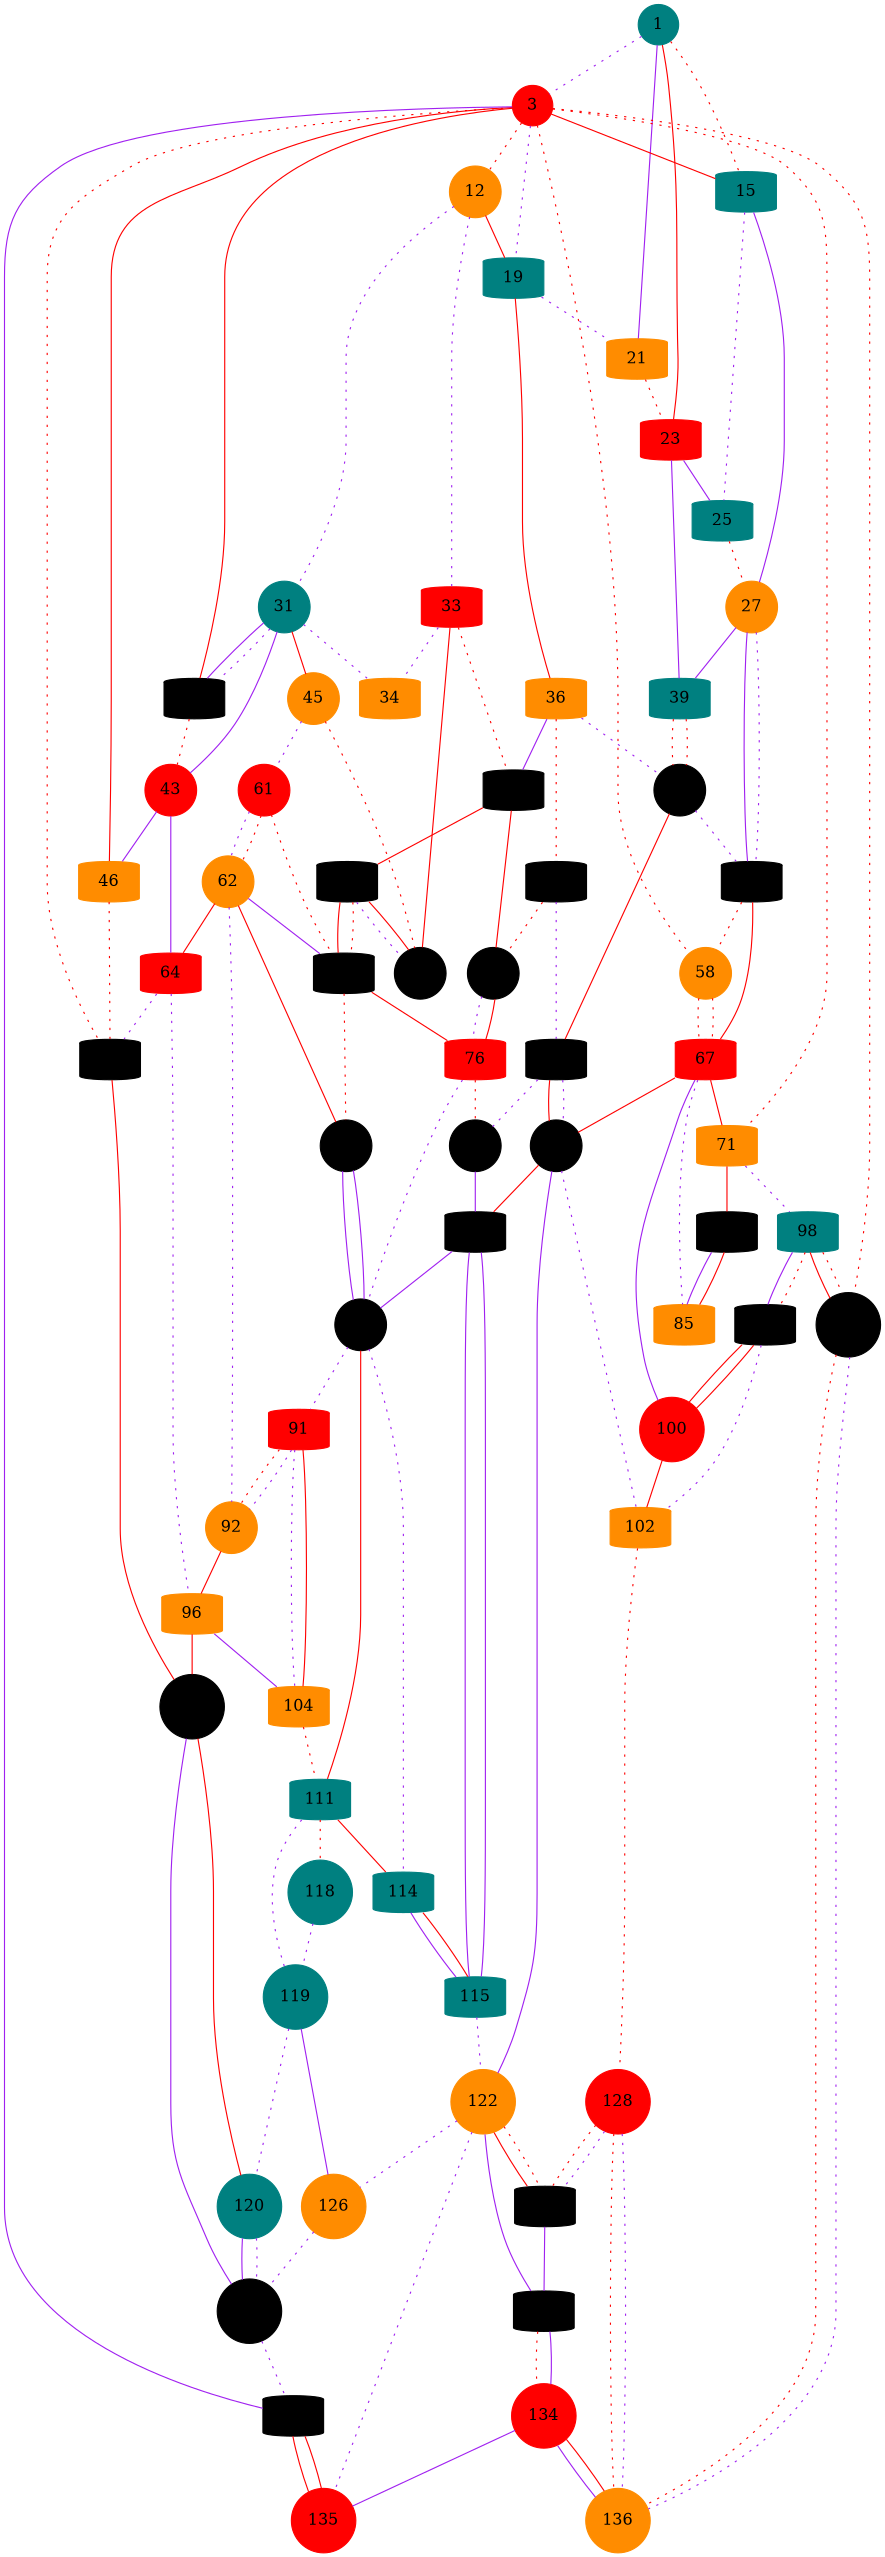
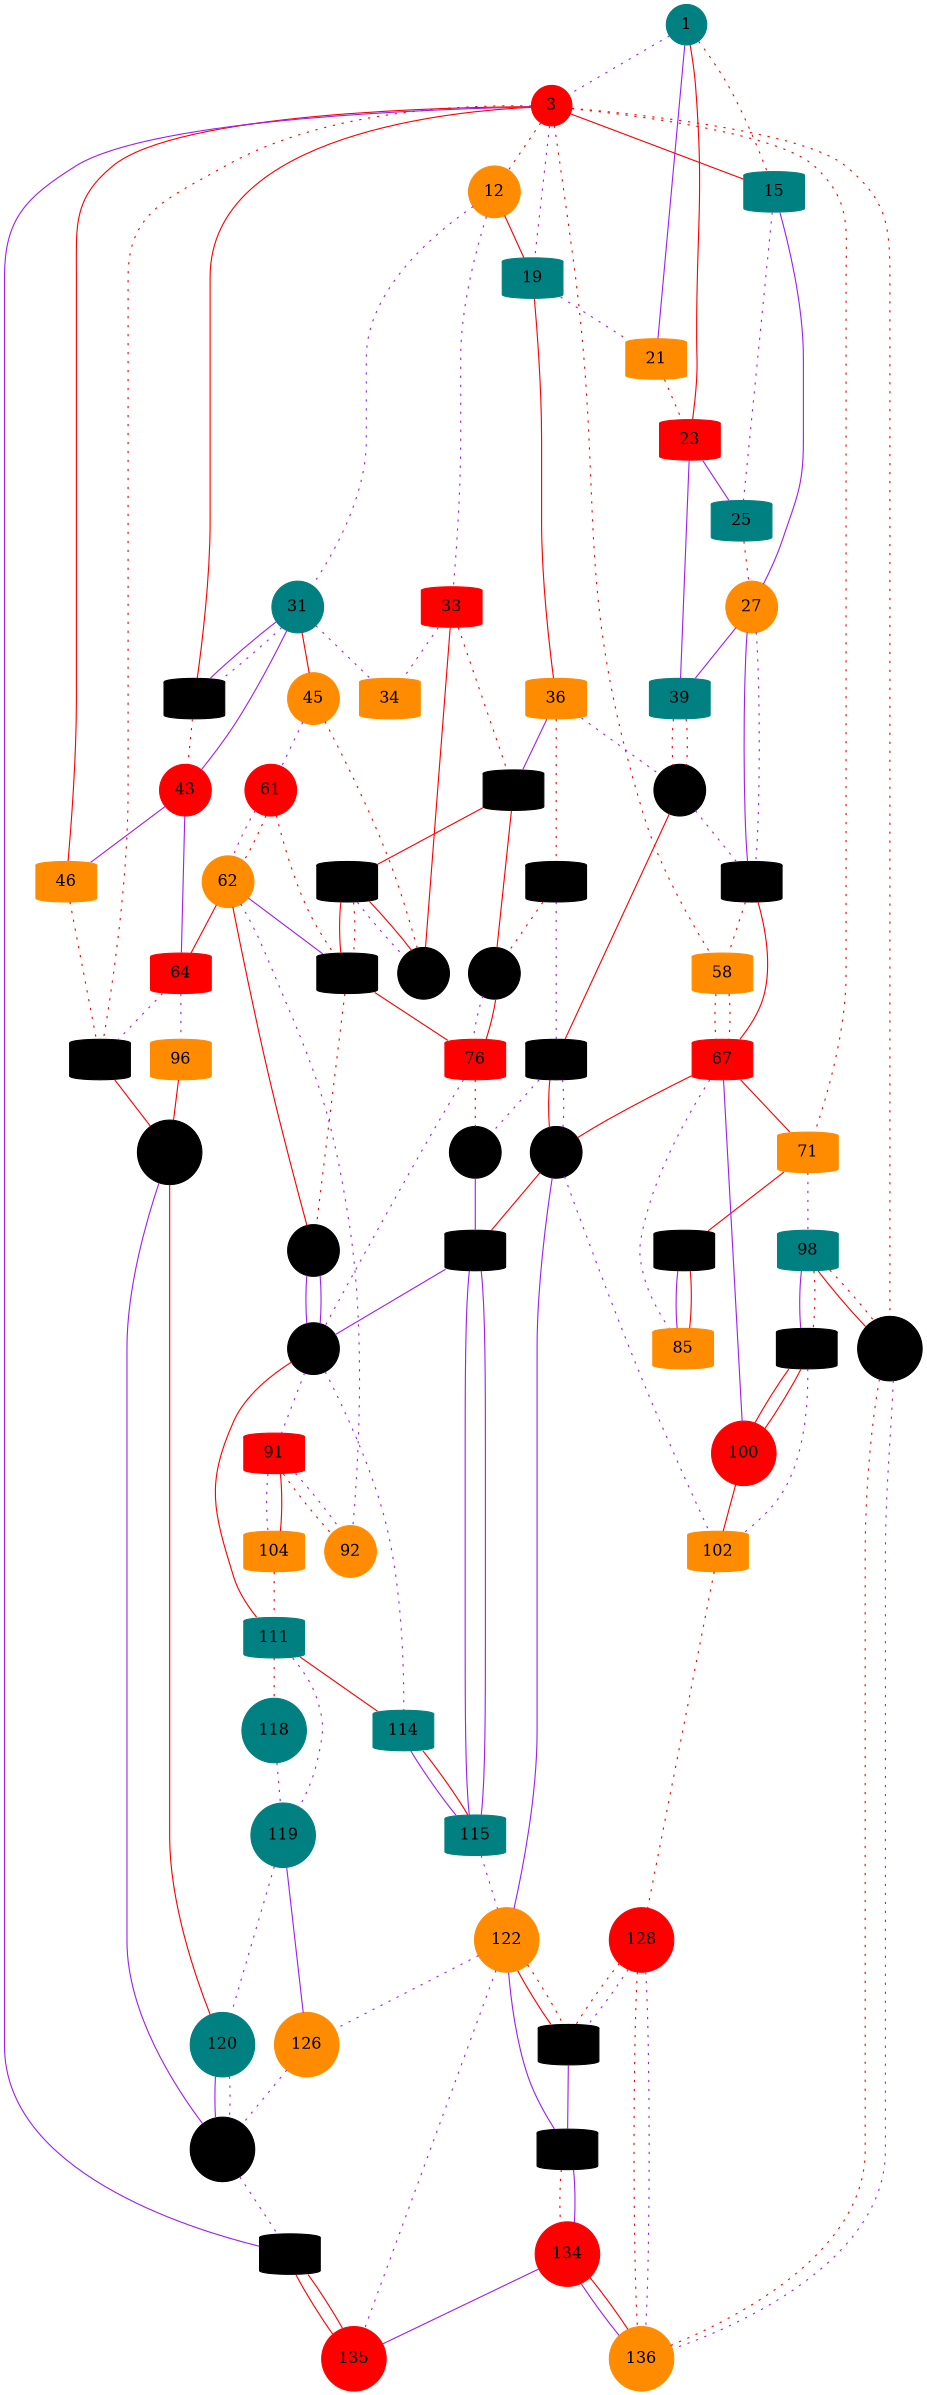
  graph {
    node [color=black shape=cylinder style=filled]
    edge [color=purple style=dotted]
    1 [color=teal shape=circle super="+2+8"]
    3 [color=red shape=circle super="+4+29"]
    15 [color=teal super="+26+16"]
    21 [color=darkorange]
    23 [color=red super="+24"]
    12 [color=darkorange shape=circle super="+13+20"]
    19 [color=teal super="+22"]
    32
    46 [color=darkorange super="+47"]
-   58 [color=darkorange shape=circle]
+   58 [color=darkorange]
    71 [color=darkorange super="+72+87"]
    94 [super="+95"]
    109 [shape=circle]
    133
    25 [color=teal]
    27 [color=darkorange shape=circle super="+28"]
    39 [color=teal]
    31 [color=teal shape=circle super="+35"]
    33 [color=red super="+38"]
    36 [color=darkorange super="+49"]
    43 [color=red shape=circle super="+60+44"]
    67 [color=red super="+68"]
    84 [super="+88"]
    98 [color=teal]
    106 [shape=circle super="+107+108"]
    136 [color=darkorange shape=circle]
    135 [color=red shape=circle]
    34 [color=darkorange super="+41"]
    45 [color=darkorange shape=circle super="+59"]
    37 [super="+50"]
    52 [shape=circle]
    55 [super="+56"]
    48 [shape=circle super="+57"]
    53
    64 [color=red super="+93"]
    61 [color=red shape=circle]
    51
    54 [shape=circle]
    69 [super="+70"]
    65 [super="+66+77"]
    76 [color=red super="+80"]
    96 [color=darkorange super="+105+97"]
    62 [color=darkorange shape=circle super="+73+63"]
    75 [shape=circle super="+81"]
    79 [shape=circle]
    78 [shape=circle]
    89 [shape=circle super="+90"]
    85 [color=darkorange]
    100 [color=red shape=circle]
    92 [color=darkorange shape=circle]
    104 [color=darkorange]
    82 [super="+83"]
    102 [color=darkorange super="+127"]
    122 [color=darkorange shape=circle super="+123"]
    99
    115 [color=teal]
    128 [color=red shape=circle]
    126 [color=darkorange shape=circle]
    129
    132
    91 [color=red]
    111 [color=teal super="+117+112"]
    114 [color=teal]
    118 [color=teal shape=circle]
    119 [color=teal shape=circle super="+121"]
    120 [color=teal shape=circle]
    130 [shape=circle super="+131"]
    134 [color=red shape=circle]
    1 -- 3 [weight=2]
    1 -- 15 [color=red weight=2]
    1 -- 21 [style=solid]
    1 -- 23 [color=red style=solid]
    3 -- 15 [color=red style=solid]
    3 -- 12 [color=red weight=3]
    3 -- 19
    3 -- 32 [color=red style=solid]
    3 -- 46 [color=red style=solid]
    3 -- 58 [color=red]
    3 -- 71 [color=red]
    3 -- 94 [color=red]
    3 -- 109 [color=red weight=2]
    3 -- 133 [style=solid]
    15 -- 25
    15 -- 27 [style=solid]
    21 -- 23 [color=red]
    23 -- 25 [style=solid]
    23 -- 39 [style=solid]
    12 -- 19 [color=red style=solid]
    12 -- 31
    12 -- 33
    19 -- 21
    19 -- 36 [color=red style=solid]
    32 -- 43 [color=red]
    46 -- 94 [color=red]
    58 -- 67 [color=red]
    58 -- 67 [color=red]
    71 -- 84 [color=red style=solid weight=2]
    71 -- 98
    94 -- 106 [color=red style=solid]
    109 -- 136 [color=red]
    109 -- 136
    133 -- 135 [color=red style=solid]
    133 -- 135 [color=red style=solid]
    25 -- 27 [color=red]
    27 -- 39 [style=solid]
    27 -- 55 [style=solid]
    27 -- 55
    39 -- 48 [color=red]
    39 -- 48 [color=red]
    31 -- 32 [style=solid]
    31 -- 32
    31 -- 43 [style=solid]
    31 -- 34
    31 -- 45 [color=red style=solid]
    33 -- 34 [weight=2]
    33 -- 37 [color=red]
    33 -- 52 [color=red style=solid]
    36 -- 37 [style=solid]
    36 -- 48
    36 -- 53 [color=red]
    43 -- 46 [style=solid weight=2]
    43 -- 64 [style=solid]
    67 -- 71 [color=red style=solid]
    67 -- 75 [color=red style=solid]
    67 -- 85
    67 -- 100 [style=solid]
    84 -- 85 [style=solid weight=2]
    84 -- 85 [color=red style=solid]
    98 -- 109 [color=red style=solid]
    98 -- 109 [color=red]
    98 -- 99 [style=solid]
    98 -- 99 [color=red]
    106 -- 120 [color=red style=solid]
    106 -- 130 [style=solid]
    45 -- 52 [color=red]
    45 -- 61
    37 -- 51 [color=red style=solid]
    37 -- 54 [color=red style=solid]
    55 -- 58 [color=red]
    55 -- 67 [color=red style=solid]
    48 -- 55
    48 -- 69 [color=red style=solid]
    53 -- 54 [color=red]
    53 -- 69
    64 -- 94
    64 -- 96
    61 -- 65 [color=red]
    61 -- 62
    61 -- 62 [color=red]
    51 -- 52
    51 -- 52 [color=red style=solid]
    51 -- 65 [color=red style=solid]
    51 -- 65 [color=red]
    54 -- 76
    54 -- 76 [color=red style=solid]
    69 -- 75 [color=red style=solid]
    69 -- 75
    69 -- 79
    65 -- 76 [color=red style=solid]
    65 -- 78 [color=red]
    76 -- 79 [color=red]
    76 -- 89
    96 -- 106 [color=red style=solid weight=2]
-   96 -- 104 [style=solid]
    62 -- 64 [color=red style=solid]
    62 -- 65 [style=solid]
    62 -- 78 [color=red style=solid]
    62 -- 92
    75 -- 82 [color=red style=solid]
    75 -- 102
    75 -- 122 [style=solid]
    79 -- 82 [style=solid]
    78 -- 89 [style=solid]
    78 -- 89 [style=solid]
    89 -- 91
    89 -- 111 [color=red style=solid]
    89 -- 114
    100 -- 102 [color=red style=solid]
-   92 -- 96 [color=red style=solid]
    104 -- 111 [color=red]
    82 -- 89 [style=solid]
    82 -- 115 [style=solid]
    82 -- 115 [style=solid]
    102 -- 128 [color=red]
    122 -- 135
    122 -- 126
    122 -- 129 [color=red style=solid]
    122 -- 129 [color=red]
    122 -- 132 [style=solid]
    99 -- 100 [color=red style=solid]
    99 -- 100 [color=red style=solid]
    99 -- 102
    115 -- 122
    128 -- 136 [color=red]
    128 -- 136
    128 -- 129 [color=red]
    128 -- 129
    126 -- 130
    129 -- 132 [style=solid]
    132 -- 134 [color=red]
    132 -- 134 [style=solid]
    91 -- 92 [color=red]
    91 -- 92
    91 -- 104
    91 -- 104 [color=red style=solid]
    111 -- 114 [color=red style=solid]
    111 -- 118 [color=red weight=2]
    111 -- 119
    114 -- 115 [style=solid]
    114 -- 115 [color=red style=solid]
    118 -- 119
    119 -- 126 [style=solid]
    119 -- 120
    120 -- 130 [style=solid]
    120 -- 130
    130 -- 133
    134 -- 136 [style=solid]
    134 -- 136 [color=red style=solid]
    134 -- 135 [style=solid]
  }
